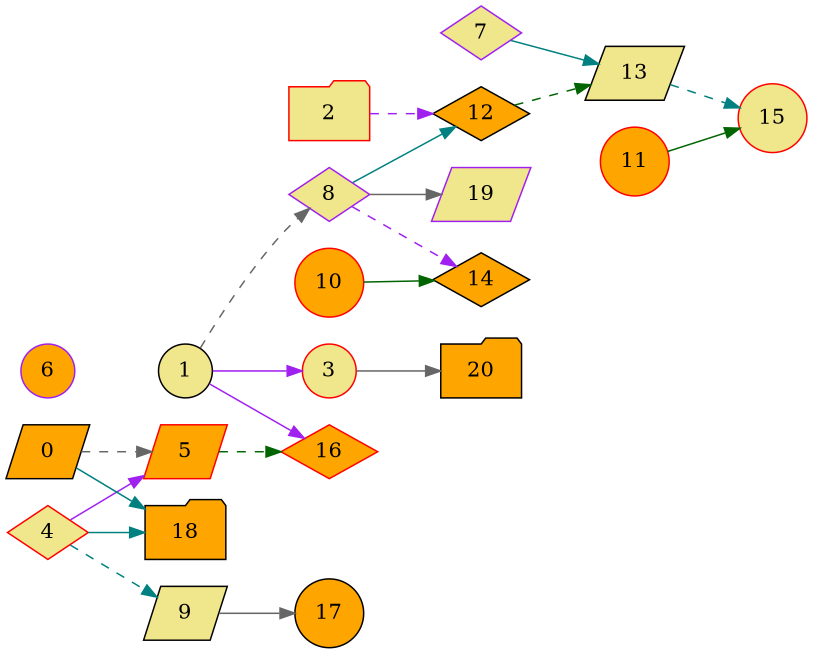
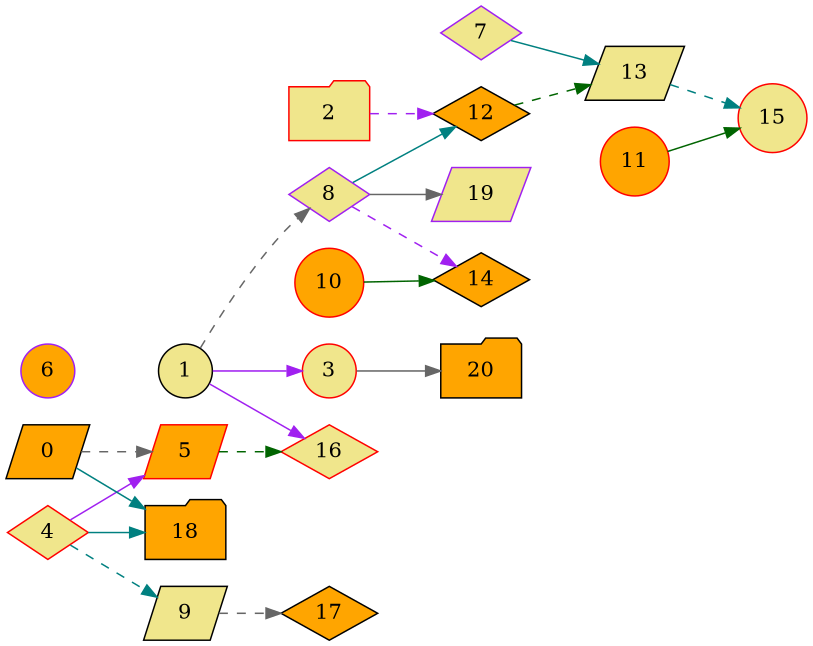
  digraph {
    "Duplicate states"=0
    GraphType=Random
    "Max states in OPEN"=0
    Modes="120000ms; topo-ordered tasks, ; Pruning: task equivalence, fixed order ready list, ; F-value: ; Optimisation: best schedule length (SL) optimisation on equal, "
    NumberOfTasks=21
    "Pruned using list schedule length"=183069
    "States removed from OPEN"=0
    TargetSystem="Homogeneous-16"
    "Time to schedule (ms)"=550
    "Total idle time"=56
    "Total schedule length"=59
    "Total sequential time"=119
    "Total states created"=284793
    rankdir=LR
    node ["Finish time"=5 Processor=0 "Start time"=0 Weight=2 color=black fillcolor=khaki shape=circle style=filled]
    edge [Weight=71 color=teal style=solid]
    1 ["Finish time"=18 "Start time"=16]
    8 ["Finish time"=24 "Start time"=18 Weight=6 color=purple shape=diamond]
    3 ["Finish time"=38 Processor=3 "Start time"=36 color=red]
-   16 ["Finish time"=40 Processor=1 "Start time"=36 Weight=4 color=red fillcolor=orange shape=diamond]
+   16 ["Finish time"=40 Processor=1 "Start time"=36 Weight=4 color=red shape=diamond]
    12 ["Finish time"=46 "Start time"=36 Weight=10 fillcolor=orange shape=diamond]
    14 ["Finish time"=36 "Start time"=26 Weight=10 fillcolor=orange shape=diamond]
    19 ["Finish time"=26 "Start time"=24 color=purple shape=parallelogram]
    20 ["Finish time"=45 Processor=3 "Start time"=38 Weight=7 fillcolor=orange shape=folder]
    13 ["Finish time"=50 "Start time"=46 Weight=4 shape=parallelogram]
    15 ["Finish time"=59 "Start time"=50 Weight=9 color=red]
    4 [Processor=1 "Start time"=3 color=red shape=diamond]
    9 ["Finish time"=47 Processor=1 "Start time"=40 Weight=7 shape=parallelogram]
    5 ["Finish time"=16 Processor=1 "Start time"=12 Weight=4 color=red fillcolor=orange shape=parallelogram]
    18 ["Finish time"=12 Processor=1 "Start time"=5 Weight=7 fillcolor=orange shape=folder]
-   17 ["Finish time"=57 Processor=1 "Start time"=47 Weight=10 fillcolor=orange]
+   17 ["Finish time"=57 Processor=1 "Start time"=47 Weight=10 fillcolor=orange shape=diamond]
    2 ["Finish time"=16 "Start time"=10 Weight=6 color=red shape=folder]
    0 ["Finish time"=3 Processor=1 Weight=3 fillcolor=orange shape=parallelogram]
    7 ["Finish time"=10 Processor=2 Weight=10 color=purple shape=diamond]
    11 ["Finish time"=10 "Start time"=5 Weight=5 color=red fillcolor=orange]
    10 [Weight=5 color=red fillcolor=orange]
    6 ["Finish time"=4 Processor=4 Weight=4 color=purple fillcolor=orange]
    1 -> 8 [Weight=62 color=gray40 style=dashed]
    1 -> 3 [Weight=18 color=purple]
    1 -> 16 [Weight=18 color=purple]
    8 -> 12 [Weight=53]
    8 -> 14 [color=purple style=dashed]
    8 -> 19 [Weight=62 color=gray40]
    3 -> 20 [color=gray40]
    12 -> 13 [color=darkgreen style=dashed]
    13 -> 15 [Weight=44 style=dashed]
    4 -> 9 [Weight=80 style=dashed]
    4 -> 5 [Weight=89 color=purple]
    4 -> 18 [Weight=53]
-   9 -> 17 [Weight=89 color=gray40]
+   9 -> 17 [Weight=89 color=gray40 style=dashed]
    5 -> 16 [color=darkgreen style=dashed]
    2 -> 12 [Weight=27 color=purple style=dashed]
    0 -> 5 [color=gray40 style=dashed]
    0 -> 18 [Weight=80]
    7 -> 13 [Weight=36]
    11 -> 15 [color=darkgreen]
    10 -> 14 [Weight=53 color=darkgreen]
  }
